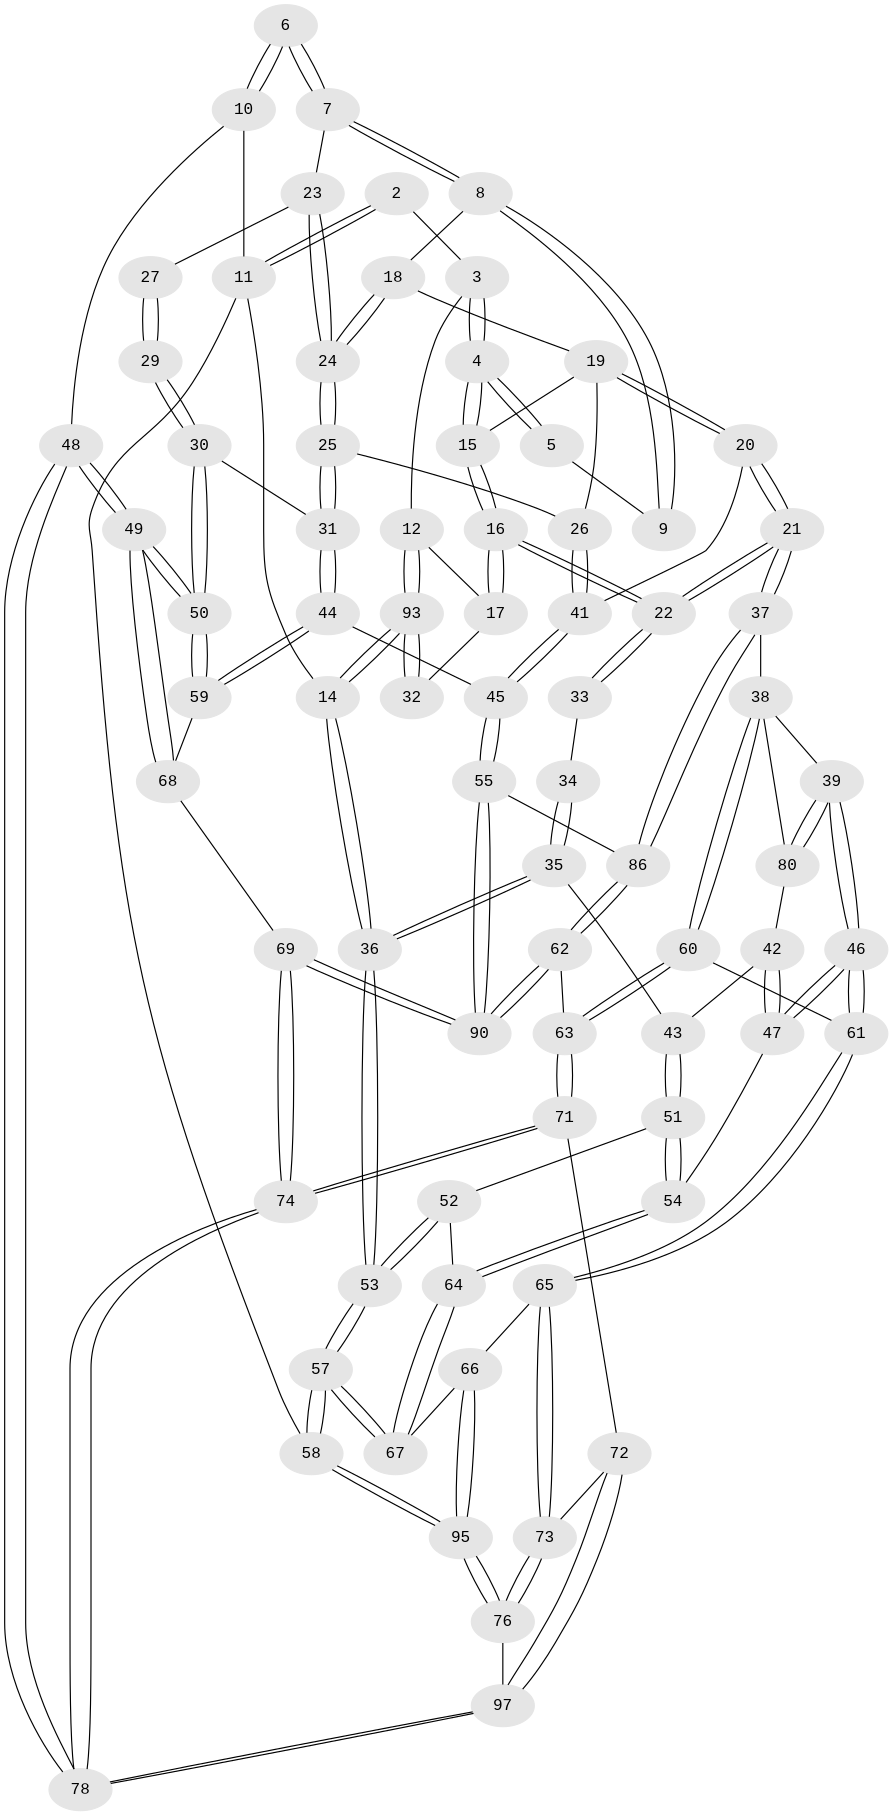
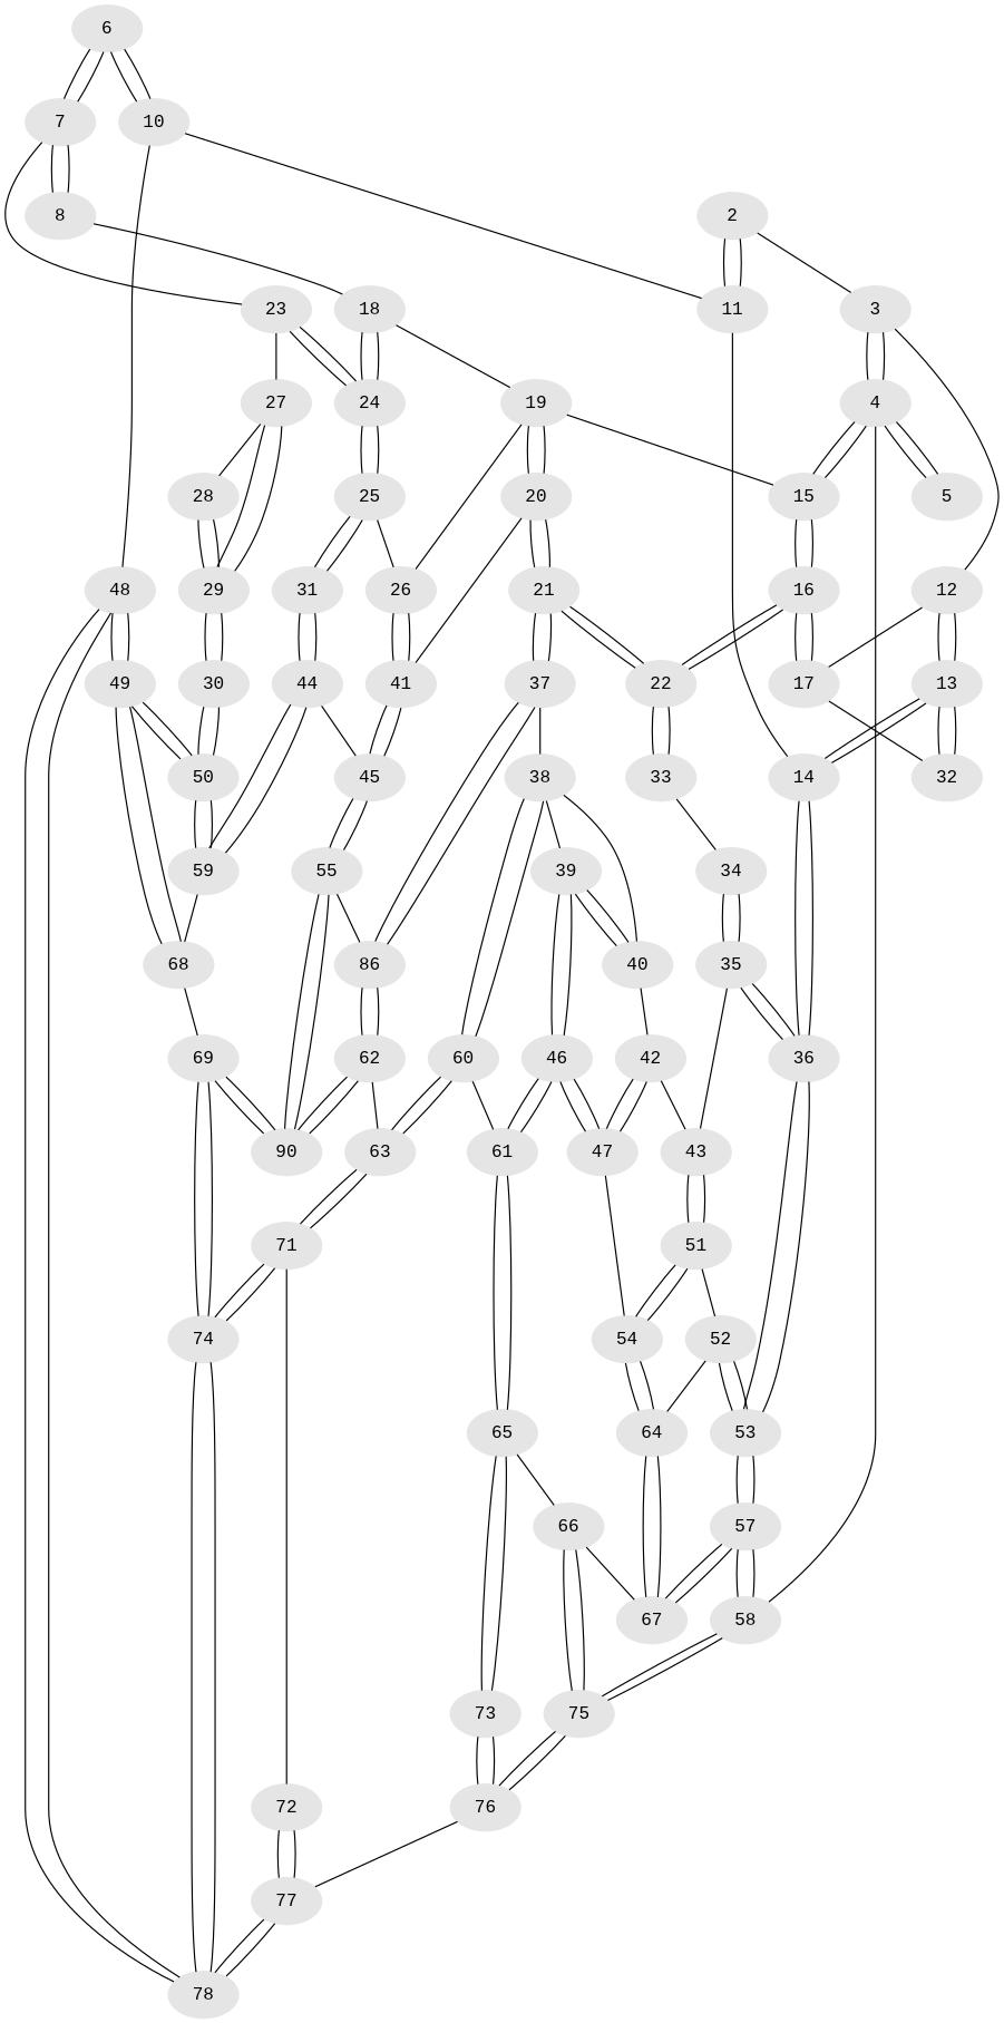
  graph {
    fontname="Liberation Mono"
    node [color=gray90 fontname="Liberation Mono" style=filled]
    edge [fontname="Liberation Mono"]
    2
    3
    11
    6
    7
    10
    4
    12
    14
    58
    5
    15
-   13 [label=93]
+   13
    17
-   9
    16
    8
    23
    48
    18
    24
    27
    19
+   28
    29
    49
    78
    36
-   75 [label=95]
+   75
    32
    53
    22
    33
    20
    26
    25
    21
    41
    37
    45
    38
    n42 [label=86]
    34
    31
    44
    30
    50
    59
    35
    43
-   40 [label=80]
+   40
    42
    51
    57
    39
    60
    62
    46
    61
    63
    47
    55
    54
    52
    68
    n66 [label=90]
    65
    64
    69
    67
    76
    71
    66
    73
    74
    72
-   77 [label=97]
+   77
    2 -- 3
    2 -- 11
    2 -- 11
    3 -- 4
    3 -- 4
    3 -- 12
    11 -- 14
-   11 -- 58
+   4 -- 58
    6 -- 7
    6 -- 7
    6 -- 10
    6 -- 10
    7 -- 8
    7 -- 8
    7 -- 23
    10 -- 11
    10 -- 48
    4 -- 5
    4 -- 5
    4 -- 15
    4 -- 15
    12 -- 13
    12 -- 13
    12 -- 17
    14 -- 36
    14 -- 36
    58 -- 75
    58 -- 75
-   5 -- 9
    15 -- 16
    15 -- 16
    13 -- 14
    13 -- 14
    13 -- 32
    13 -- 32
    17 -- 32
    16 -- 17
    16 -- 17
    16 -- 22
    16 -- 22
-   8 -- 9
-   8 -- 9
    8 -- 18
    23 -- 24
    23 -- 24
    23 -- 27
    48 -- 49
    48 -- 49
    48 -- 78
    48 -- 78
    18 -- 24
    18 -- 24
    18 -- 19
    24 -- 25
    24 -- 25
+   27 -- 28
    27 -- 29
    27 -- 29
    19 -- 15
    19 -- 20
    19 -- 20
    19 -- 26
+   28 -- 29
+   28 -- 29
    29 -- 30
    29 -- 30
    49 -- 50
    49 -- 50
    49 -- 68
    49 -- 68
    36 -- 53
    36 -- 53
    75 -- 76
    75 -- 76
    53 -- 57
    53 -- 57
    22 -- 33
    22 -- 33
    33 -- 34
    20 -- 21
    20 -- 21
    20 -- 41
    26 -- 41
    26 -- 41
    25 -- 26
    25 -- 31
    25 -- 31
    21 -- 22
    21 -- 22
    21 -- 37
    21 -- 37
    41 -- 45
    41 -- 45
    37 -- 38
    37 -- n42
    37 -- n42
    45 -- 55
    45 -- 55
    38 -- 40
    38 -- 39
    38 -- 60
    38 -- 60
    n42 -- 62
    n42 -- 62
    34 -- 35
    34 -- 35
    31 -- 44
    31 -- 44
    44 -- 45
    44 -- 59
    44 -- 59
-   30 -- 31
    30 -- 50
    30 -- 50
    50 -- 59
    50 -- 59
    59 -- 68
    35 -- 36
    35 -- 36
    35 -- 43
    43 -- 51
    43 -- 51
    40 -- 42
    42 -- 43
    42 -- 47
    42 -- 47
    51 -- 54
    51 -- 54
    51 -- 52
    57 -- 58
    57 -- 58
    57 -- 67
    57 -- 67
    39 -- 40
    39 -- 40
    39 -- 46
    39 -- 46
    60 -- 61
    60 -- 63
    60 -- 63
    62 -- 63
    62 -- n66
    62 -- n66
    46 -- 61
    46 -- 61
    46 -- 47
    46 -- 47
    61 -- 65
    61 -- 65
    63 -- 71
    63 -- 71
    47 -- 54
    55 -- n42
    55 -- n66
    55 -- n66
    54 -- 64
    54 -- 64
    52 -- 53
    52 -- 53
    52 -- 64
    68 -- 69
    65 -- 66
    65 -- 73
    65 -- 73
    64 -- 67
    64 -- 67
    69 -- n66
    69 -- n66
    69 -- 74
    69 -- 74
    76 -- 77
    71 -- 74
    71 -- 74
    71 -- 72
    66 -- 75
    66 -- 75
    66 -- 67
    73 -- 76
    73 -- 76
    74 -- 78
    74 -- 78
-   72 -- 73
    72 -- 77
    72 -- 77
    77 -- 78
    77 -- 78
  }
